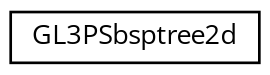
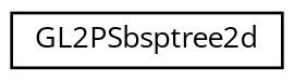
  digraph {
    rankdir=LR
    fontname="Open Sans"
-   n1 [color=black fillcolor=white fontname="Open Sans" fontsize=10 height=0.2 label=GL3PSbsptree2d shape=record style=filled width=0.4]
+   n1 [color=black fillcolor=white fontname="Open Sans" fontsize=10 height=0.2 label=GL2PSbsptree2d shape=record style=filled width=0.4]
  }
